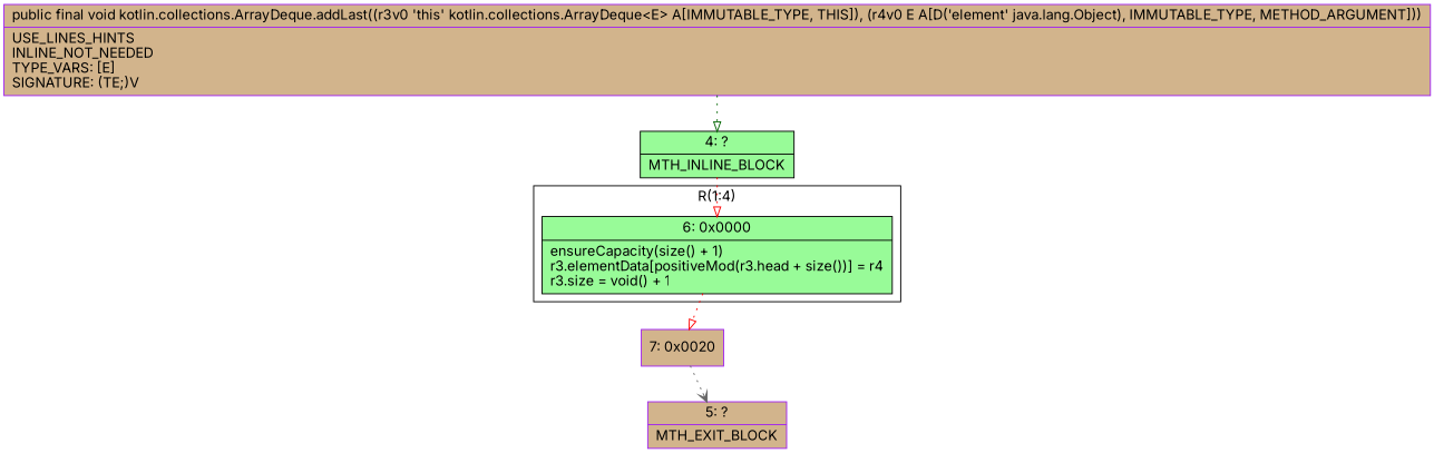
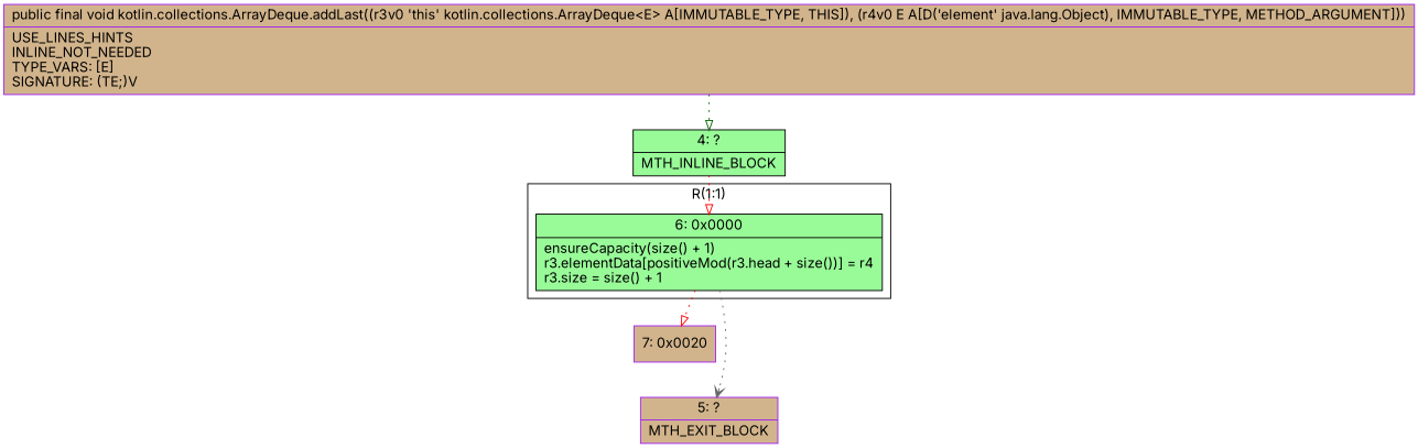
  digraph {
    fontname=Inter
    node [color=purple fillcolor=tan fontname=Inter shape=record style=filled]
    edge [arrowhead=onormal color=red fontname=Inter style=dotted]
-   n1 [color=black fillcolor=palegreen label="{6\:\ 0x0000|ensureCapacity(size() + 1)\lr3.elementData[positiveMod(r3.head + size())] = r4\lr3.size = void() + 1\l}"]
+   n1 [color=black fillcolor=palegreen label="{6\:\ 0x0000|ensureCapacity(size() + 1)\lr3.elementData[positiveMod(r3.head + size())] = r4\lr3.size = size() + 1\l}"]
    n2 [label="{7\:\ 0x0020}"]
    n3 [label="{5\:\ ?|MTH_EXIT_BLOCK\l}"]
    n4 [color=black fillcolor=palegreen label="{4\:\ ?|MTH_INLINE_BLOCK\l}"]
    n5 [label="{public final void kotlin.collections.ArrayDeque.addLast((r3v0 'this' kotlin.collections.ArrayDeque\<E\> A[IMMUTABLE_TYPE, THIS]), (r4v0 E A[D('element' java.lang.Object), IMMUTABLE_TYPE, METHOD_ARGUMENT]))  | USE_LINES_HINTS\lINLINE_NOT_NEEDED\lTYPE_VARS: [E]\lSIGNATURE: (TE;)V\l}"]
    subgraph cluster_1 {
-     label="R(1:4)"
+     label="R(1:1)"
      n1
    }
    n1 -> n2
-   n2 -> n3 [arrowhead=vee color=gray40]
+   n1 -> n3 [arrowhead=vee color=gray40]
    n4 -> n1
    n5 -> n4 [color=darkgreen]
  }
